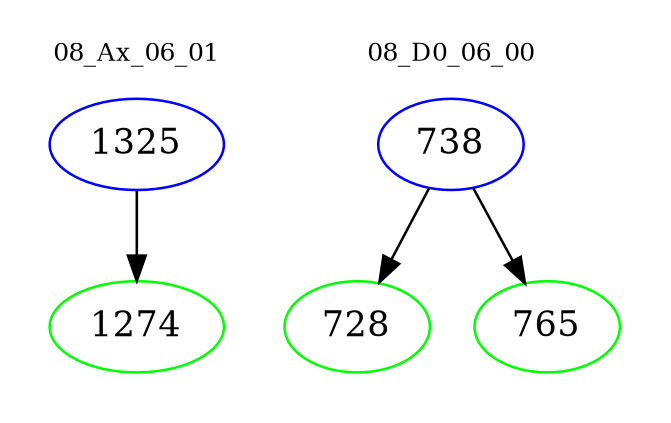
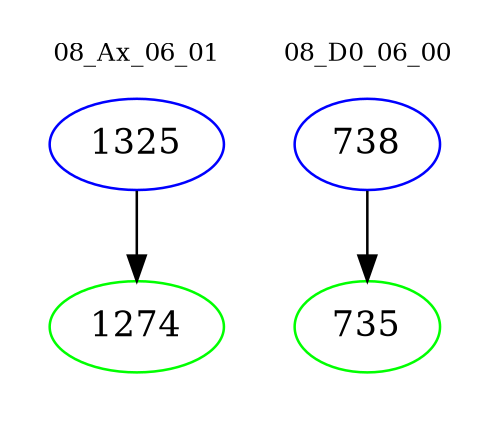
  digraph {
    node [color=green]
    edge [color=black]
    n1 [color=blue label=1325]
    n2 [label=1274]
    n3 [color=blue label=738]
-   n4 [label=728]
-   n5 [label=765]
+   n5 [label=735]
    subgraph cluster_1 {
      color=white
      fontsize=10
      label="08_Ax_06_01"
      n1
      n2
    }
    subgraph cluster_2 {
      color=white
      fontsize=10
      label="08_D0_06_00"
      n3
-     n4
      n5
    }
    n1 -> n2
-   n3 -> n4
    n3 -> n5
  }
